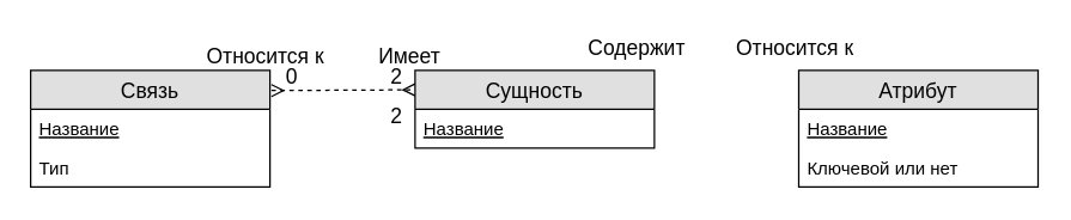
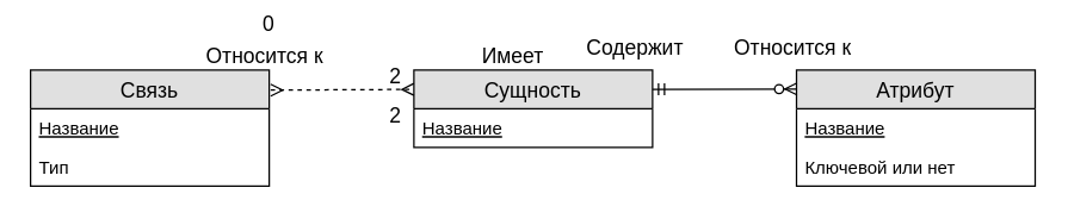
  <mxCell id="0" />
  <mxCell id="1" parent="0" />
  <mxCell id="2" value="Сущность" style="swimlane;fontStyle=0;childLayout=stackLayout;horizontal=1;startSize=26;fillColor=#e0e0e0;horizontalStack=0;resizeParent=1;resizeParentMax=0;resizeLast=0;collapsible=1;marginBottom=0;swimlaneFillColor=#ffffff;align=center;fontSize=14;" parent="1" vertex="1"><mxGeometry x="277" y="46.5" width="160" height="52" as="geometry" /></mxCell>
  <mxCell id="3" value="Название" style="text;strokeColor=none;fillColor=none;spacingLeft=4;spacingRight=4;overflow=hidden;rotatable=0;points=[[0,0.5],[1,0.5]];portConstraint=eastwest;fontSize=12;fontStyle=4" parent="2" vertex="1"><mxGeometry y="26" width="160" height="26" as="geometry" /></mxCell>
  <mxCell id="4" value="Связь" style="swimlane;fontStyle=0;childLayout=stackLayout;horizontal=1;startSize=26;fillColor=#e0e0e0;horizontalStack=0;resizeParent=1;resizeParentMax=0;resizeLast=0;collapsible=1;marginBottom=0;swimlaneFillColor=#ffffff;align=center;fontSize=14;" parent="1" vertex="1"><mxGeometry x="20" y="46.5" width="160" height="78" as="geometry" /></mxCell>
  <mxCell id="5" value="Название" style="text;strokeColor=none;fillColor=none;spacingLeft=4;spacingRight=4;overflow=hidden;rotatable=0;points=[[0,0.5],[1,0.5]];portConstraint=eastwest;fontSize=12;fontStyle=4" parent="4" vertex="1"><mxGeometry y="26" width="160" height="26" as="geometry" /></mxCell>
  <mxCell id="6" value="Тип" style="text;strokeColor=none;fillColor=none;spacingLeft=4;spacingRight=4;overflow=hidden;rotatable=0;points=[[0,0.5],[1,0.5]];portConstraint=eastwest;fontSize=12;" parent="4" vertex="1"><mxGeometry y="52" width="160" height="26" as="geometry" /></mxCell>
  <mxCell id="7" value="Атрибут" style="swimlane;fontStyle=0;childLayout=stackLayout;horizontal=1;startSize=26;fillColor=#e0e0e0;horizontalStack=0;resizeParent=1;resizeParentMax=0;resizeLast=0;collapsible=1;marginBottom=0;swimlaneFillColor=#ffffff;align=center;fontSize=14;" parent="1" vertex="1"><mxGeometry x="533.5" y="46.5" width="160" height="78" as="geometry" /></mxCell>
  <mxCell id="8" value="Название" style="text;strokeColor=none;fillColor=none;spacingLeft=4;spacingRight=4;overflow=hidden;rotatable=0;points=[[0,0.5],[1,0.5]];portConstraint=eastwest;fontSize=12;fontStyle=4" parent="7" vertex="1"><mxGeometry y="26" width="160" height="26" as="geometry" /></mxCell>
  <mxCell id="9" value="Ключевой или нет" style="text;strokeColor=none;fillColor=none;spacingLeft=4;spacingRight=4;overflow=hidden;rotatable=0;points=[[0,0.5],[1,0.5]];portConstraint=eastwest;fontSize=12;fontStyle=0" vertex="1" parent="7"><mxGeometry y="52" width="160" height="26" as="geometry" /></mxCell>
+ <mxCell id="10" value="" style="fontSize=12;html=1;endArrow=ERzeroToMany;startArrow=ERmandOne;exitX=1;exitY=0.25;exitDx=0;exitDy=0;entryX=0.002;entryY=0.163;entryDx=0;entryDy=0;entryPerimeter=0;" parent="1" source="2" target="7" edge="1"><mxGeometry width="100" height="100" relative="1" as="geometry"><mxPoint x="256" y="349" as="sourcePoint" /><mxPoint x="513" y="30" as="targetPoint" /></mxGeometry></mxCell>
  <mxCell id="11" value="&lt;font style=&quot;font-size: 14px&quot;&gt;Содержит&lt;/font&gt;" style="text;html=1;resizable=0;points=[];autosize=1;align=left;verticalAlign=top;spacingTop=-4;" parent="1" vertex="1"><mxGeometry x="391" y="20.5" width="75" height="14" as="geometry" /></mxCell>
  <mxCell id="12" value="&lt;font style=&quot;font-size: 14px&quot;&gt;Относится к&lt;/font&gt;" style="text;html=1;resizable=0;points=[];autosize=1;align=left;verticalAlign=top;spacingTop=-4;" parent="1" vertex="1"><mxGeometry x="489.5" y="20.5" width="88" height="14" as="geometry" /></mxCell>
  <mxCell id="13" value="" style="fontSize=12;html=1;endArrow=ERmany;startArrow=ERmany;entryX=0;entryY=0.25;entryDx=0;entryDy=0;exitX=1.006;exitY=0.173;exitDx=0;exitDy=0;exitPerimeter=0;dashed=1;" parent="1" source="4" target="2" edge="1"><mxGeometry width="100" height="100" relative="1" as="geometry"><mxPoint x="222" y="137" as="sourcePoint" /><mxPoint x="235" y="330" as="targetPoint" /></mxGeometry></mxCell>
  <mxCell id="14" value="&lt;font style=&quot;font-size: 14px&quot;&gt;2&lt;/font&gt;" style="text;html=1;resizable=0;points=[];autosize=1;align=left;verticalAlign=top;spacingTop=-4;" parent="1" vertex="1"><mxGeometry x="259" y="65.5" width="18" height="14" as="geometry" /></mxCell>
- <mxCell id="15" value="&lt;font style=&quot;font-size: 14px&quot;&gt;0&lt;/font&gt;" style="text;html=1;resizable=0;points=[];autosize=1;align=left;verticalAlign=top;spacingTop=-4;" parent="1" vertex="1"><mxGeometry x="189" y="39.5" width="18" height="14" as="geometry" /></mxCell>
- <mxCell id="16" value="&lt;span style=&quot;font-size: 14px&quot;&gt;Имеет&lt;/span&gt;" style="text;html=1;resizable=0;points=[];autosize=1;align=left;verticalAlign=top;spacingTop=-4;" parent="1" vertex="1"><mxGeometry x="251" y="25.5" width="52" height="14" as="geometry" /></mxCell>
+ <mxCell id="15" value="&lt;font style=&quot;font-size: 14px&quot;&gt;0&lt;/font&gt;" style="text;html=1;resizable=0;points=[];autosize=1;align=left;verticalAlign=top;spacingTop=-4;" parent="1" vertex="1"><mxGeometry x="174" y="4.5" width="18" height="14" as="geometry" /></mxCell>
+ <mxCell id="16" value="&lt;span style=&quot;font-size: 14px&quot;&gt;Имеет&lt;/span&gt;" style="text;html=1;resizable=0;points=[];autosize=1;align=left;verticalAlign=top;spacingTop=-4;" parent="1" vertex="1"><mxGeometry x="321" y="25.5" width="52" height="14" as="geometry" /></mxCell>
  <mxCell id="17" value="&lt;font style=&quot;font-size: 14px&quot;&gt;Относится к&lt;/font&gt;" style="text;html=1;resizable=0;points=[];autosize=1;align=left;verticalAlign=top;spacingTop=-4;" parent="1" vertex="1"><mxGeometry x="136" y="25.5" width="88" height="14" as="geometry" /></mxCell>
  <mxCell id="18" value="&lt;font style=&quot;font-size: 14px&quot;&gt;2&lt;br&gt;&lt;/font&gt;" style="text;html=1;resizable=0;points=[];autosize=1;align=left;verticalAlign=top;spacingTop=-4;" vertex="1" parent="1"><mxGeometry x="259" y="39.5" width="18" height="14" as="geometry" /></mxCell>
